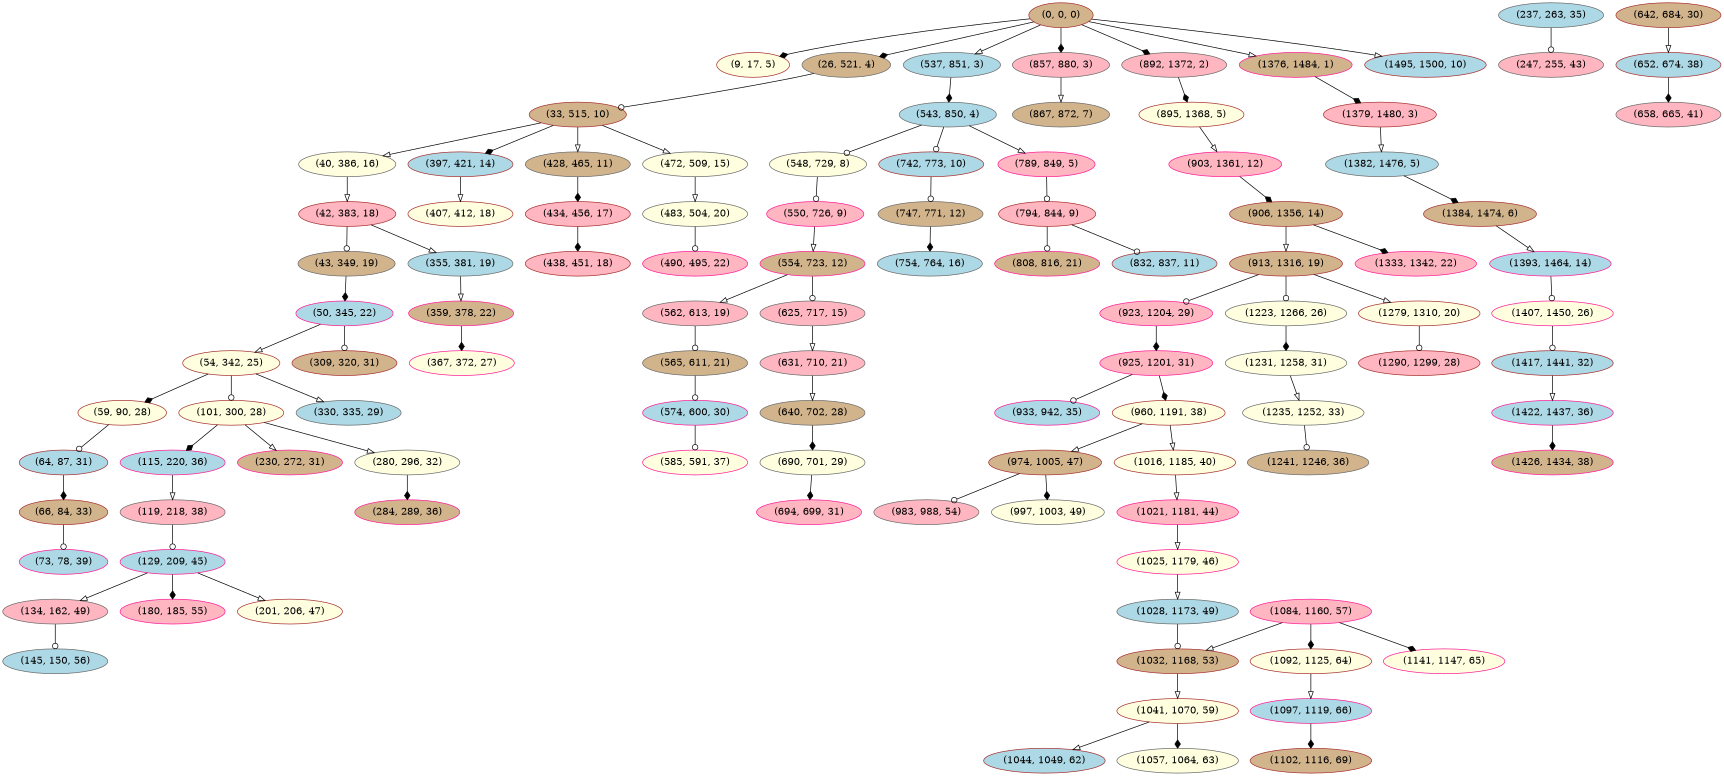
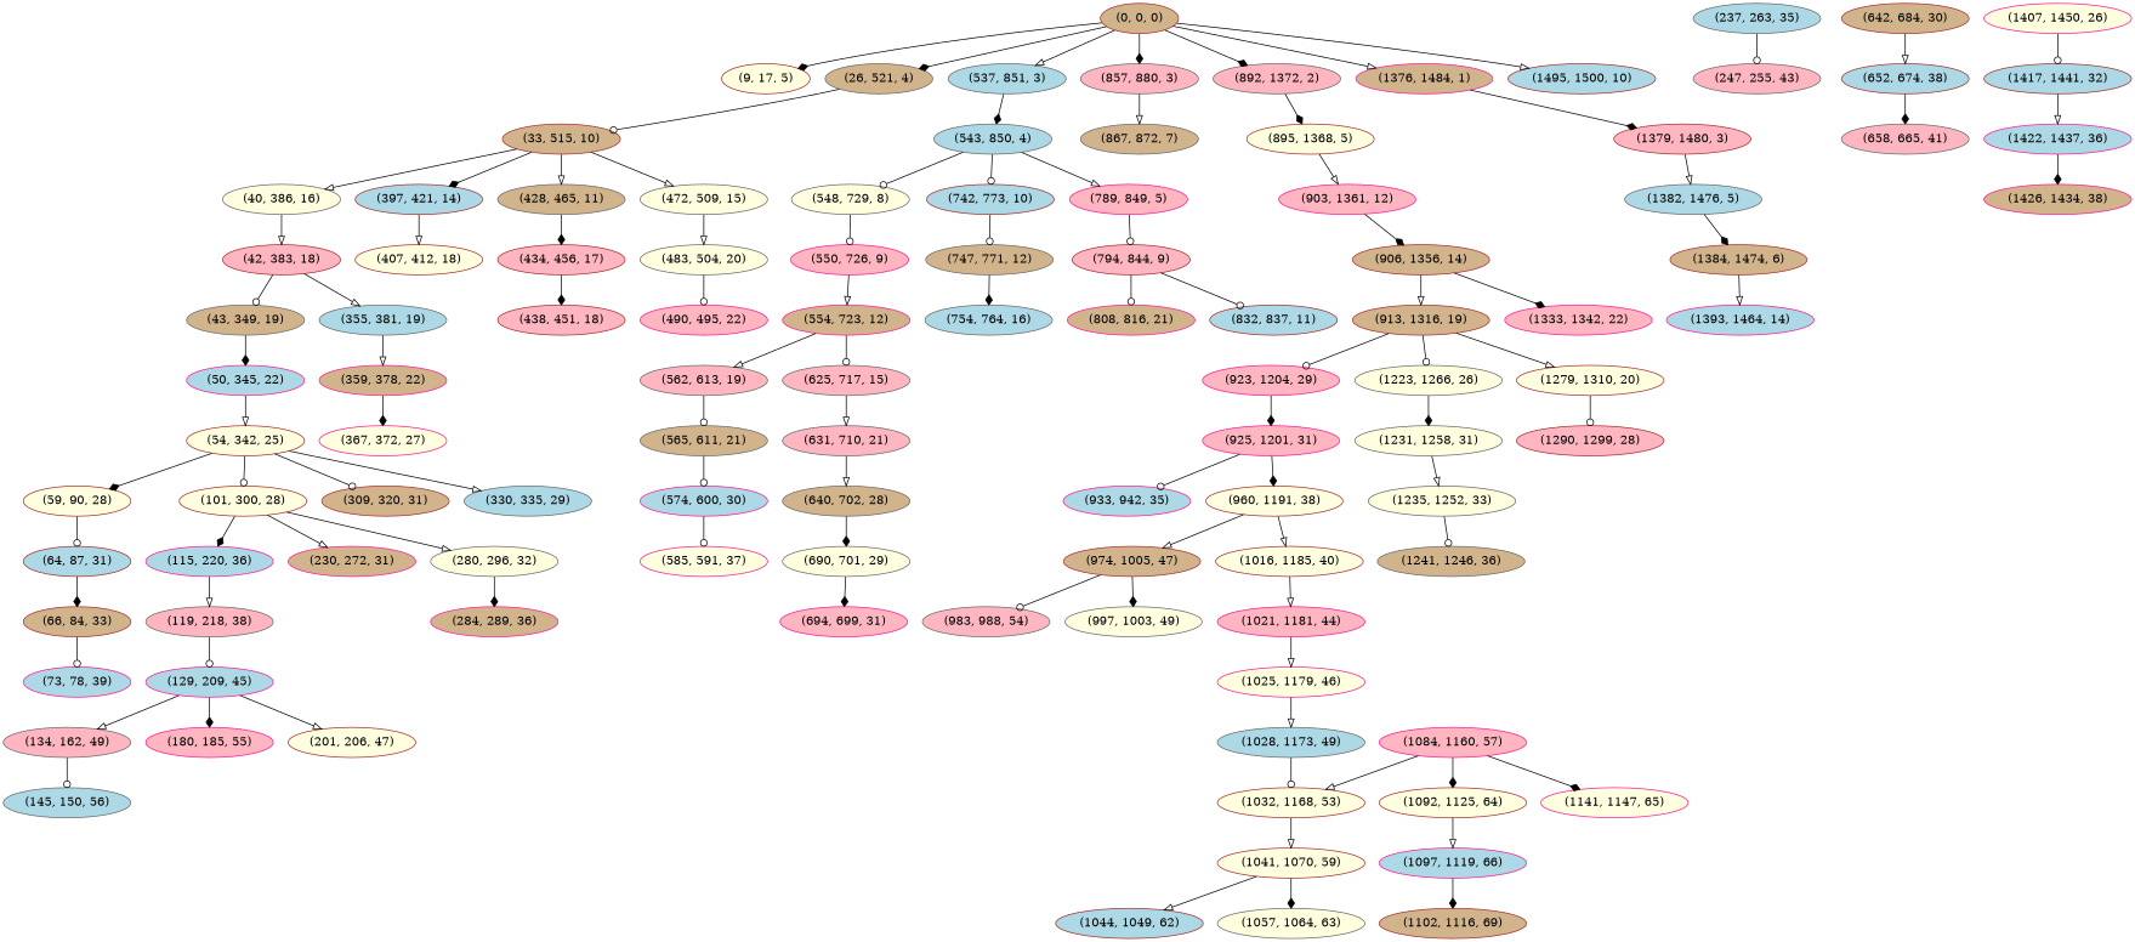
  digraph {
    node [color=gray40 fillcolor=lightyellow style=filled]
    edge [arrowhead=onormal]
    "(0, 0, 0)" [color=brown fillcolor=tan]
    "(9, 17, 5)" [color=brown]
    "(26, 521, 4)" [fillcolor=tan]
    "(537, 851, 3)" [fillcolor=lightblue]
    "(857, 880, 3)" [fillcolor=lightpink]
    "(892, 1372, 2)" [fillcolor=lightpink]
    "(1376, 1484, 1)" [color=deeppink fillcolor=tan]
    "(1495, 1500, 10)" [color=brown fillcolor=lightblue]
    "(33, 515, 10)" [color=brown fillcolor=tan]
    "(543, 850, 4)" [fillcolor=lightblue]
    "(867, 872, 7)" [fillcolor=tan]
    "(895, 1368, 5)" [color=brown]
    "(1379, 1480, 3)" [color=brown fillcolor=lightpink]
    "(40, 386, 16)"
    "(397, 421, 14)" [color=brown fillcolor=lightblue]
    "(428, 465, 11)" [fillcolor=tan]
    "(472, 509, 15)"
    "(42, 383, 18)" [color=brown fillcolor=lightpink]
    "(407, 412, 18)" [color=brown]
    "(434, 456, 17)" [color=brown fillcolor=lightpink]
    "(483, 504, 20)"
    "(43, 349, 19)" [fillcolor=tan]
    "(355, 381, 19)" [fillcolor=lightblue]
    "(50, 345, 22)" [color=deeppink fillcolor=lightblue]
    "(359, 378, 22)" [color=deeppink fillcolor=tan]
    "(54, 342, 25)" [color=brown]
    "(59, 90, 28)" [color=brown]
    "(101, 300, 28)" [color=brown]
    "(309, 320, 31)" [color=brown fillcolor=tan]
    "(330, 335, 29)" [fillcolor=lightblue]
    "(64, 87, 31)" [color=brown fillcolor=lightblue]
    "(115, 220, 36)" [color=deeppink fillcolor=lightblue]
    "(230, 272, 31)" [color=deeppink fillcolor=tan]
    "(280, 296, 32)"
    "(66, 84, 33)" [color=brown fillcolor=tan]
    "(73, 78, 39)" [color=deeppink fillcolor=lightblue]
    "(119, 218, 38)" [fillcolor=lightpink]
    "(284, 289, 36)" [color=deeppink fillcolor=tan]
    "(129, 209, 45)" [color=deeppink fillcolor=lightblue]
    "(134, 162, 49)" [fillcolor=lightpink]
    "(180, 185, 55)" [color=deeppink fillcolor=lightpink]
    "(201, 206, 47)" [color=brown]
    "(145, 150, 56)" [fillcolor=lightblue]
    "(237, 263, 35)" [fillcolor=lightblue]
    "(247, 255, 43)" [fillcolor=lightpink]
    "(367, 372, 27)" [color=deeppink]
    "(438, 451, 18)" [color=brown fillcolor=lightpink]
    "(490, 495, 22)" [color=deeppink fillcolor=lightpink]
    "(548, 729, 8)"
    "(742, 773, 10)" [color=brown fillcolor=lightblue]
    "(789, 849, 5)" [color=deeppink fillcolor=lightpink]
    "(550, 726, 9)" [color=deeppink fillcolor=lightpink]
    "(747, 771, 12)" [fillcolor=tan]
    "(794, 844, 9)" [color=brown fillcolor=lightpink]
    "(554, 723, 12)" [color=deeppink fillcolor=tan]
    "(562, 613, 19)" [fillcolor=lightpink]
    "(625, 717, 15)" [fillcolor=lightpink]
    "(565, 611, 21)" [fillcolor=tan]
    "(631, 710, 21)" [fillcolor=lightpink]
    "(574, 600, 30)" [color=deeppink fillcolor=lightblue]
    "(585, 591, 37)" [color=deeppink]
    "(640, 702, 28)" [fillcolor=tan]
    "(690, 701, 29)"
    "(642, 684, 30)" [color=brown fillcolor=tan]
    "(652, 674, 38)" [color=brown fillcolor=lightblue]
    "(694, 699, 31)" [color=deeppink fillcolor=lightpink]
    "(658, 665, 41)" [fillcolor=lightpink]
    "(754, 764, 16)" [fillcolor=lightblue]
    "(808, 816, 21)" [color=deeppink fillcolor=tan]
    "(832, 837, 11)" [color=brown fillcolor=lightblue]
    "(903, 1361, 12)" [color=deeppink fillcolor=lightpink]
    "(906, 1356, 14)" [color=brown fillcolor=tan]
    "(913, 1316, 19)" [color=brown fillcolor=tan]
    "(1333, 1342, 22)" [color=deeppink fillcolor=lightpink]
    "(923, 1204, 29)" [color=deeppink fillcolor=lightpink]
    "(1223, 1266, 26)"
    "(1279, 1310, 20)" [color=brown]
    "(925, 1201, 31)" [color=deeppink fillcolor=lightpink]
    "(1231, 1258, 31)"
    "(1290, 1299, 28)" [color=brown fillcolor=lightpink]
    "(933, 942, 35)" [color=deeppink fillcolor=lightblue]
    "(960, 1191, 38)" [color=brown]
    "(974, 1005, 47)" [color=brown fillcolor=tan]
    "(1016, 1185, 40)" [color=brown]
    "(983, 988, 54)" [fillcolor=lightpink]
    "(997, 1003, 49)"
    "(1021, 1181, 44)" [color=deeppink fillcolor=lightpink]
    "(1025, 1179, 46)" [color=deeppink]
    "(1028, 1173, 49)" [fillcolor=lightblue]
-   "(1032, 1168, 53)" [color=brown fillcolor=tan]
+   "(1032, 1168, 53)" [color=brown]
    "(1041, 1070, 59)" [color=brown]
    "(1044, 1049, 62)" [color=brown fillcolor=lightblue]
    "(1057, 1064, 63)"
    "(1084, 1160, 57)" [color=deeppink fillcolor=lightpink]
    "(1092, 1125, 64)" [color=brown]
    "(1141, 1147, 65)" [color=deeppink]
    "(1097, 1119, 66)" [color=deeppink fillcolor=lightblue]
    "(1102, 1116, 69)" [color=brown fillcolor=tan]
    "(1235, 1252, 33)"
    "(1241, 1246, 36)" [fillcolor=tan]
    "(1382, 1476, 5)" [fillcolor=lightblue]
    "(1384, 1474, 6)" [color=brown fillcolor=tan]
    "(1393, 1464, 14)" [color=deeppink fillcolor=lightblue]
    "(1407, 1450, 26)" [color=deeppink]
    "(1417, 1441, 32)" [color=brown fillcolor=lightblue]
    "(1422, 1437, 36)" [color=deeppink fillcolor=lightblue]
    "(1426, 1434, 38)" [color=deeppink fillcolor=tan]
    "(0, 0, 0)" -> "(9, 17, 5)" [arrowhead=diamond]
    "(0, 0, 0)" -> "(26, 521, 4)" [arrowhead=diamond]
    "(0, 0, 0)" -> "(537, 851, 3)"
    "(0, 0, 0)" -> "(857, 880, 3)" [arrowhead=diamond]
    "(0, 0, 0)" -> "(892, 1372, 2)" [arrowhead=diamond]
    "(0, 0, 0)" -> "(1376, 1484, 1)"
    "(0, 0, 0)" -> "(1495, 1500, 10)"
    "(26, 521, 4)" -> "(33, 515, 10)" [arrowhead=odot]
    "(537, 851, 3)" -> "(543, 850, 4)" [arrowhead=diamond]
    "(857, 880, 3)" -> "(867, 872, 7)"
    "(892, 1372, 2)" -> "(895, 1368, 5)" [arrowhead=diamond]
    "(1376, 1484, 1)" -> "(1379, 1480, 3)" [arrowhead=diamond]
    "(33, 515, 10)" -> "(40, 386, 16)"
    "(33, 515, 10)" -> "(397, 421, 14)" [arrowhead=diamond]
    "(33, 515, 10)" -> "(428, 465, 11)"
    "(33, 515, 10)" -> "(472, 509, 15)"
    "(543, 850, 4)" -> "(548, 729, 8)" [arrowhead=odot]
    "(543, 850, 4)" -> "(742, 773, 10)" [arrowhead=odot]
    "(543, 850, 4)" -> "(789, 849, 5)"
    "(895, 1368, 5)" -> "(903, 1361, 12)"
    "(1379, 1480, 3)" -> "(1382, 1476, 5)"
    "(40, 386, 16)" -> "(42, 383, 18)"
    "(397, 421, 14)" -> "(407, 412, 18)"
    "(428, 465, 11)" -> "(434, 456, 17)" [arrowhead=diamond]
    "(472, 509, 15)" -> "(483, 504, 20)"
    "(42, 383, 18)" -> "(43, 349, 19)" [arrowhead=odot]
    "(42, 383, 18)" -> "(355, 381, 19)"
    "(434, 456, 17)" -> "(438, 451, 18)" [arrowhead=diamond]
    "(483, 504, 20)" -> "(490, 495, 22)" [arrowhead=odot]
    "(43, 349, 19)" -> "(50, 345, 22)" [arrowhead=diamond]
    "(355, 381, 19)" -> "(359, 378, 22)"
    "(50, 345, 22)" -> "(54, 342, 25)"
    "(359, 378, 22)" -> "(367, 372, 27)" [arrowhead=diamond]
    "(54, 342, 25)" -> "(59, 90, 28)" [arrowhead=diamond]
    "(54, 342, 25)" -> "(101, 300, 28)" [arrowhead=odot]
-   "(50, 345, 22)" -> "(309, 320, 31)" [arrowhead=odot]
+   "(54, 342, 25)" -> "(309, 320, 31)" [arrowhead=odot]
    "(54, 342, 25)" -> "(330, 335, 29)"
    "(59, 90, 28)" -> "(64, 87, 31)" [arrowhead=odot]
    "(101, 300, 28)" -> "(115, 220, 36)" [arrowhead=diamond]
    "(101, 300, 28)" -> "(230, 272, 31)"
    "(101, 300, 28)" -> "(280, 296, 32)"
    "(64, 87, 31)" -> "(66, 84, 33)" [arrowhead=diamond]
    "(115, 220, 36)" -> "(119, 218, 38)"
    "(280, 296, 32)" -> "(284, 289, 36)" [arrowhead=diamond]
    "(66, 84, 33)" -> "(73, 78, 39)" [arrowhead=odot]
    "(119, 218, 38)" -> "(129, 209, 45)" [arrowhead=odot]
    "(129, 209, 45)" -> "(134, 162, 49)"
    "(129, 209, 45)" -> "(180, 185, 55)" [arrowhead=diamond]
    "(129, 209, 45)" -> "(201, 206, 47)"
    "(134, 162, 49)" -> "(145, 150, 56)" [arrowhead=odot]
    "(237, 263, 35)" -> "(247, 255, 43)" [arrowhead=odot]
    "(548, 729, 8)" -> "(550, 726, 9)" [arrowhead=odot]
    "(742, 773, 10)" -> "(747, 771, 12)" [arrowhead=odot]
    "(789, 849, 5)" -> "(794, 844, 9)" [arrowhead=odot]
    "(550, 726, 9)" -> "(554, 723, 12)"
    "(747, 771, 12)" -> "(754, 764, 16)" [arrowhead=diamond]
    "(794, 844, 9)" -> "(808, 816, 21)" [arrowhead=odot]
    "(794, 844, 9)" -> "(832, 837, 11)" [arrowhead=odot]
    "(554, 723, 12)" -> "(562, 613, 19)"
    "(554, 723, 12)" -> "(625, 717, 15)" [arrowhead=odot]
    "(562, 613, 19)" -> "(565, 611, 21)" [arrowhead=odot]
    "(625, 717, 15)" -> "(631, 710, 21)"
    "(565, 611, 21)" -> "(574, 600, 30)" [arrowhead=odot]
    "(631, 710, 21)" -> "(640, 702, 28)"
    "(574, 600, 30)" -> "(585, 591, 37)" [arrowhead=odot]
    "(640, 702, 28)" -> "(690, 701, 29)" [arrowhead=diamond]
    "(690, 701, 29)" -> "(694, 699, 31)" [arrowhead=diamond]
    "(642, 684, 30)" -> "(652, 674, 38)"
    "(652, 674, 38)" -> "(658, 665, 41)" [arrowhead=diamond]
    "(903, 1361, 12)" -> "(906, 1356, 14)" [arrowhead=diamond]
    "(906, 1356, 14)" -> "(913, 1316, 19)"
    "(906, 1356, 14)" -> "(1333, 1342, 22)" [arrowhead=diamond]
    "(913, 1316, 19)" -> "(923, 1204, 29)" [arrowhead=odot]
    "(913, 1316, 19)" -> "(1223, 1266, 26)" [arrowhead=odot]
    "(913, 1316, 19)" -> "(1279, 1310, 20)"
    "(923, 1204, 29)" -> "(925, 1201, 31)" [arrowhead=diamond]
    "(1223, 1266, 26)" -> "(1231, 1258, 31)" [arrowhead=diamond]
    "(1279, 1310, 20)" -> "(1290, 1299, 28)" [arrowhead=odot]
    "(925, 1201, 31)" -> "(933, 942, 35)" [arrowhead=odot]
    "(925, 1201, 31)" -> "(960, 1191, 38)" [arrowhead=diamond]
    "(1231, 1258, 31)" -> "(1235, 1252, 33)"
    "(960, 1191, 38)" -> "(974, 1005, 47)"
    "(960, 1191, 38)" -> "(1016, 1185, 40)"
    "(974, 1005, 47)" -> "(983, 988, 54)" [arrowhead=odot]
    "(974, 1005, 47)" -> "(997, 1003, 49)" [arrowhead=diamond]
    "(1016, 1185, 40)" -> "(1021, 1181, 44)"
    "(1021, 1181, 44)" -> "(1025, 1179, 46)"
    "(1025, 1179, 46)" -> "(1028, 1173, 49)"
    "(1028, 1173, 49)" -> "(1032, 1168, 53)" [arrowhead=odot]
    "(1032, 1168, 53)" -> "(1041, 1070, 59)"
    "(1041, 1070, 59)" -> "(1044, 1049, 62)"
    "(1041, 1070, 59)" -> "(1057, 1064, 63)" [arrowhead=diamond]
    "(1084, 1160, 57)" -> "(1032, 1168, 53)"
    "(1084, 1160, 57)" -> "(1092, 1125, 64)" [arrowhead=diamond]
    "(1084, 1160, 57)" -> "(1141, 1147, 65)" [arrowhead=diamond]
    "(1092, 1125, 64)" -> "(1097, 1119, 66)"
    "(1097, 1119, 66)" -> "(1102, 1116, 69)" [arrowhead=diamond]
    "(1235, 1252, 33)" -> "(1241, 1246, 36)" [arrowhead=odot]
    "(1382, 1476, 5)" -> "(1384, 1474, 6)" [arrowhead=diamond]
    "(1384, 1474, 6)" -> "(1393, 1464, 14)"
-   "(1393, 1464, 14)" -> "(1407, 1450, 26)" [arrowhead=odot]
    "(1407, 1450, 26)" -> "(1417, 1441, 32)" [arrowhead=odot]
    "(1417, 1441, 32)" -> "(1422, 1437, 36)"
    "(1422, 1437, 36)" -> "(1426, 1434, 38)" [arrowhead=diamond]
  }
